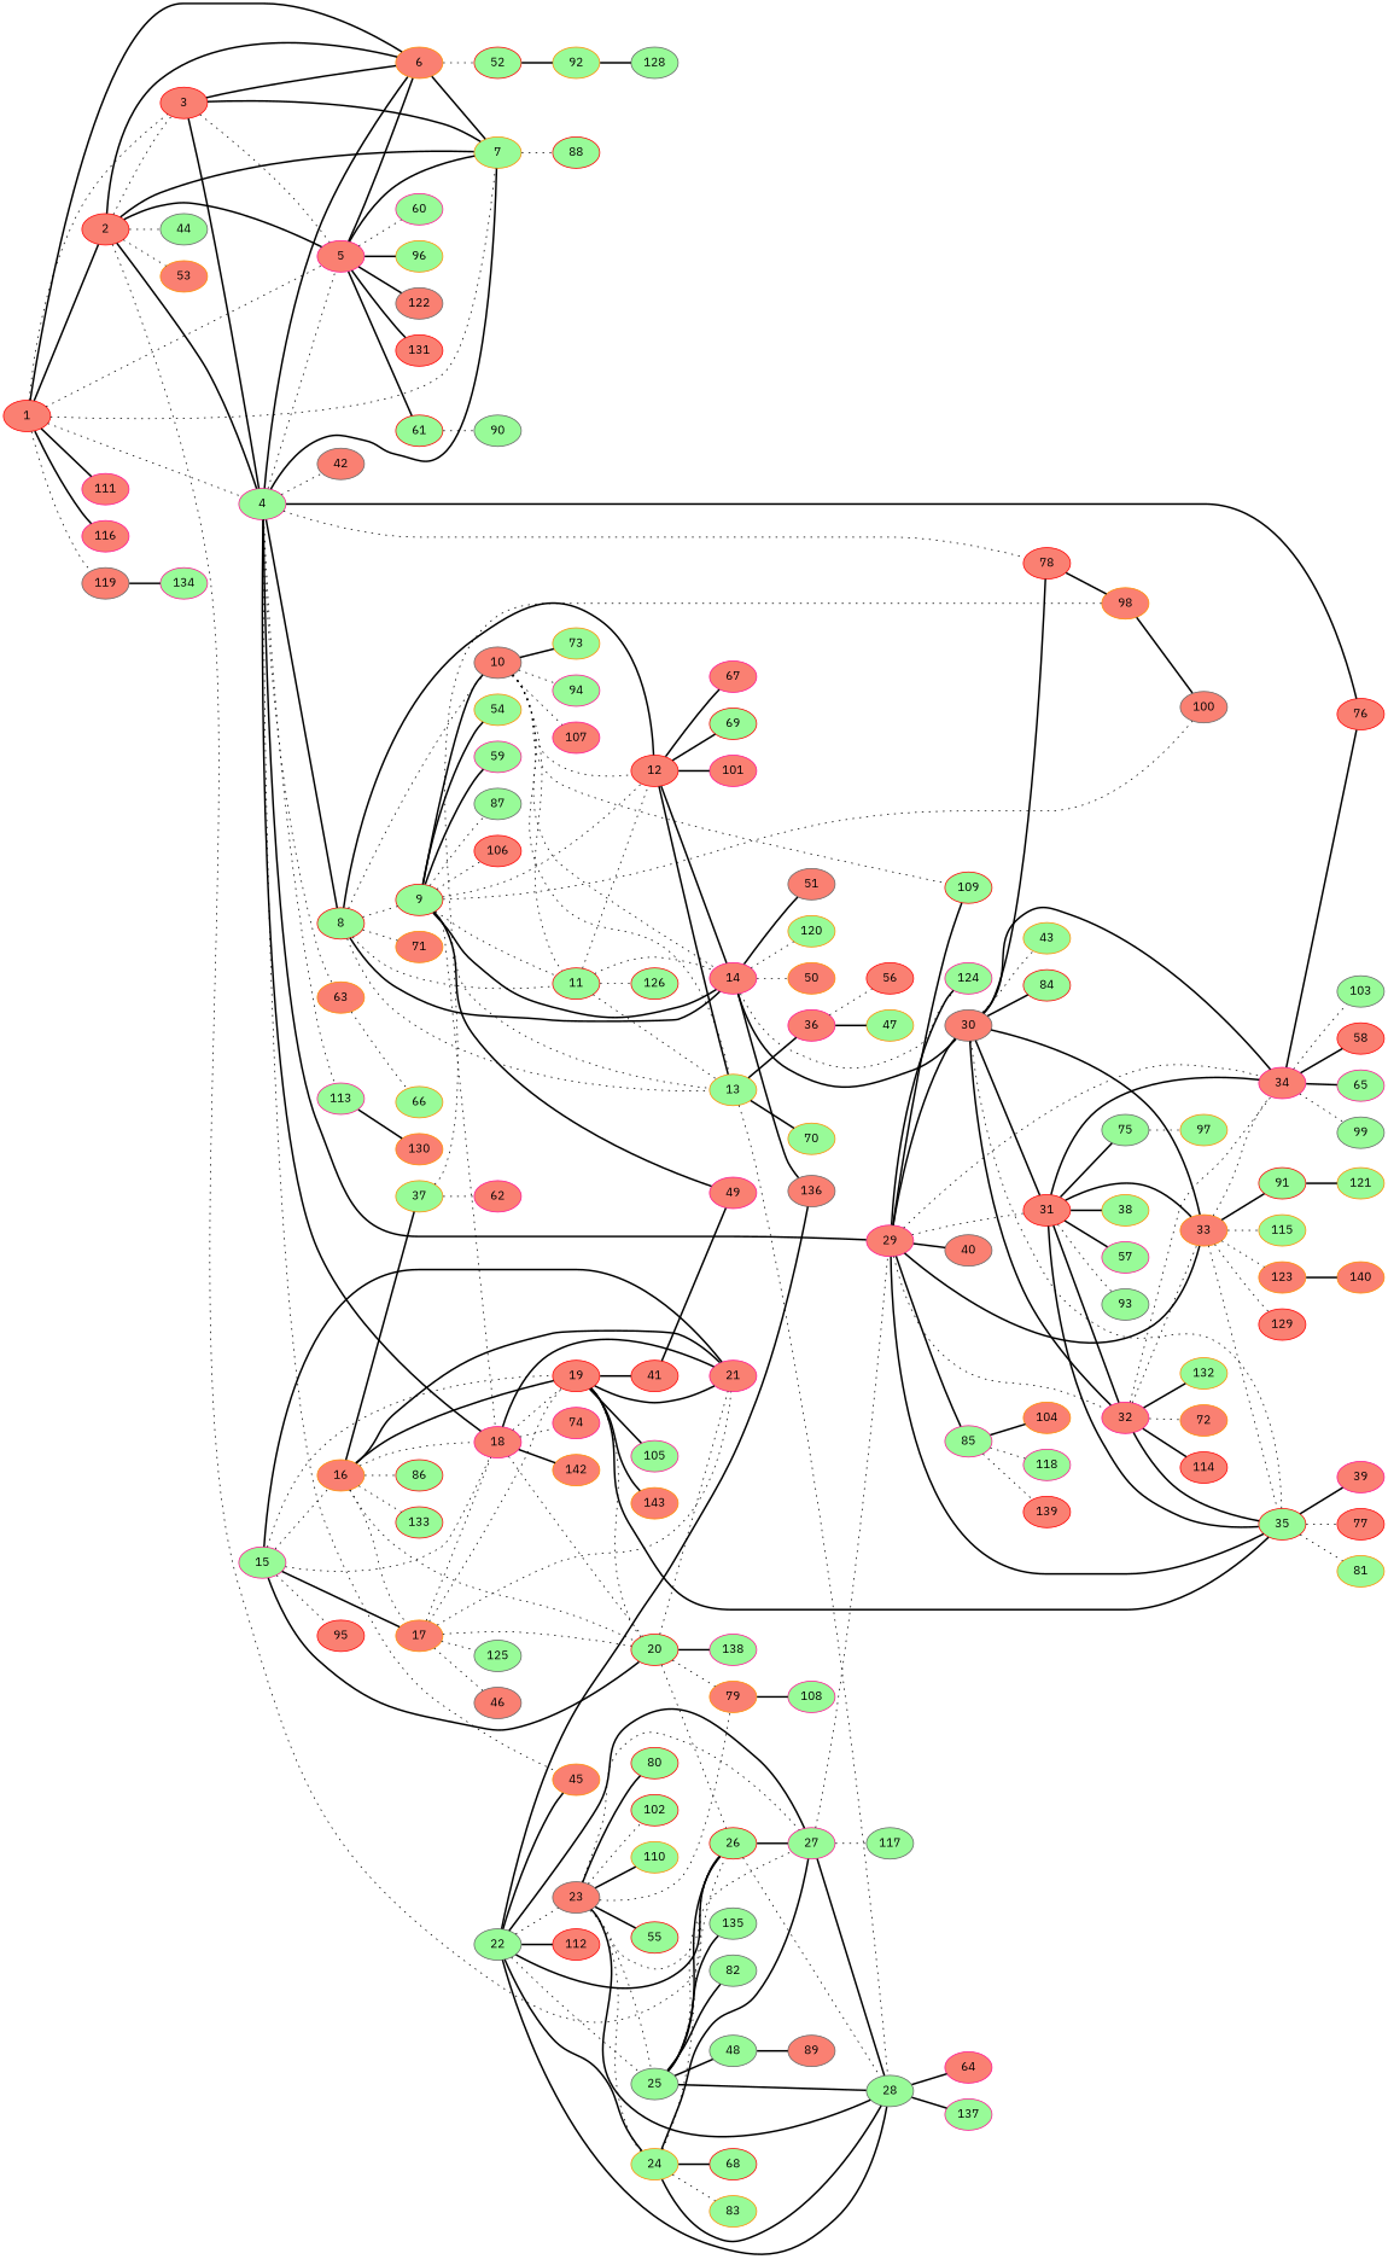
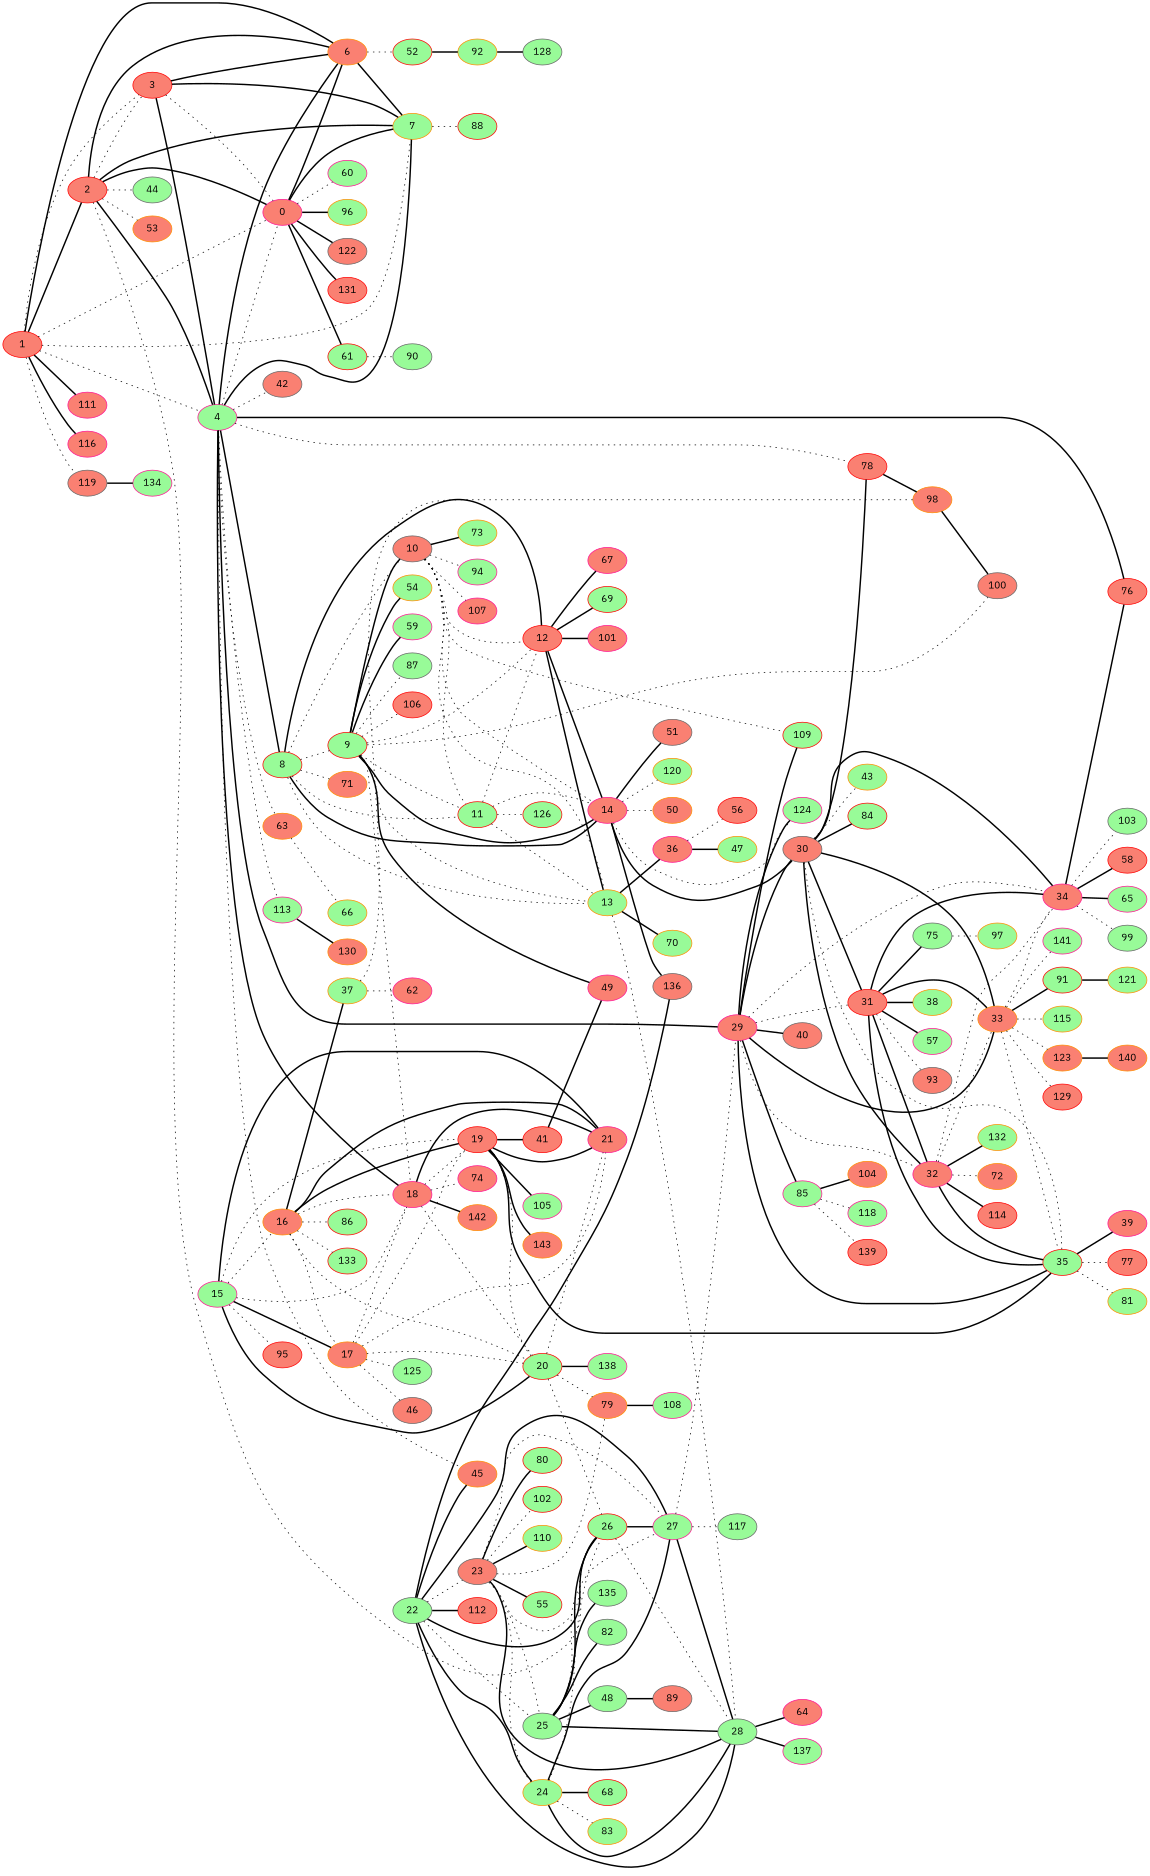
  graph {
    fontname="IBM Plex Sans"
    rankdir=LR
    node [color=red fillcolor=palegreen fontname="IBM Plex Sans" style=filled]
    edge [fontname="IBM Plex Sans" style=bold]
    1 [fillcolor=salmon]
    2 [fillcolor=salmon]
    3 [fillcolor=salmon]
    4 [color=deeppink]
-   5 [color=deeppink fillcolor=salmon]
+   5 [color=deeppink fillcolor=salmon label=0]
    6 [color=darkorange fillcolor=salmon]
    7 [color=darkorange]
    111 [color=deeppink fillcolor=salmon]
    116 [color=deeppink fillcolor=salmon]
    119 [color=gray40 fillcolor=salmon]
    26
    44 [color=gray40]
    53 [color=darkorange fillcolor=salmon]
    8
    18 [color=deeppink fillcolor=salmon]
    29 [color=deeppink fillcolor=salmon]
    42 [color=gray40 fillcolor=salmon]
    45 [color=darkorange fillcolor=salmon]
    63 [color=darkorange fillcolor=salmon]
    76 [fillcolor=salmon]
    78 [fillcolor=salmon]
    113 [color=deeppink]
    60 [color=deeppink]
    61
    96 [color=darkorange]
    122 [color=gray40 fillcolor=salmon]
    131 [fillcolor=salmon]
    52
    88
    134 [color=deeppink]
    28 [color=gray40]
    27 [color=deeppink]
    9
    10 [color=gray40 fillcolor=salmon]
    11
    12 [fillcolor=salmon]
    13 [color=darkorange]
    14 [color=deeppink fillcolor=salmon]
    71 [color=darkorange fillcolor=salmon]
    19 [fillcolor=salmon]
    20
    21 [color=deeppink fillcolor=salmon]
    74 [color=deeppink fillcolor=salmon]
    142 [color=darkorange fillcolor=salmon]
    109
    30 [color=gray40 fillcolor=salmon]
    124 [color=deeppink]
    35
    31 [fillcolor=salmon]
    32 [color=deeppink fillcolor=salmon]
    33 [color=darkorange fillcolor=salmon]
    34 [color=deeppink fillcolor=salmon]
    40 [color=gray40 fillcolor=salmon]
    85 [color=deeppink]
    66 [color=darkorange]
    98 [color=darkorange fillcolor=salmon]
    130 [color=darkorange fillcolor=salmon]
    90 [color=gray40]
    92 [color=darkorange]
    49 [color=deeppink fillcolor=salmon]
    54 [color=darkorange]
    59 [color=deeppink]
    87 [color=gray40]
    100 [color=gray40 fillcolor=salmon]
    106 [fillcolor=salmon]
    73 [color=darkorange]
    94 [color=deeppink]
    107 [color=deeppink fillcolor=salmon]
    126
    67 [color=deeppink fillcolor=salmon]
    69
    101 [color=deeppink fillcolor=salmon]
    36 [color=deeppink fillcolor=salmon]
    70 [color=darkorange]
    50 [color=darkorange fillcolor=salmon]
    51 [color=gray40 fillcolor=salmon]
    120 [color=darkorange]
    136 [color=gray40 fillcolor=salmon]
    64 [color=deeppink fillcolor=salmon]
    137 [color=deeppink]
    47 [color=darkorange]
    56 [fillcolor=salmon]
    43 [color=darkorange]
    84
    15 [color=deeppink]
    16 [color=darkorange fillcolor=salmon]
    17 [color=darkorange fillcolor=salmon]
    95 [fillcolor=salmon]
    37 [color=darkorange]
    86
    133
    46 [color=gray40 fillcolor=salmon]
    125 [color=gray40]
    41 [fillcolor=salmon]
    105 [color=deeppink]
    143 [color=darkorange fillcolor=salmon]
    79 [color=darkorange fillcolor=salmon]
    138 [color=deeppink]
    62 [color=deeppink fillcolor=salmon]
    39 [color=deeppink fillcolor=salmon]
    77 [fillcolor=salmon]
    81 [color=darkorange]
    108 [color=deeppink]
    22 [color=gray40]
    23 [color=gray40 fillcolor=salmon]
    24 [color=darkorange]
    25 [color=gray40]
    112 [fillcolor=salmon]
    55
    80
    102
    110 [color=darkorange]
    68
    83 [color=darkorange]
    48 [color=gray40]
    82 [color=gray40]
    135 [color=gray40]
    117 [color=gray40]
    89 [color=gray40 fillcolor=salmon]
    38 [color=darkorange]
    57 [color=deeppink]
    75 [color=gray40]
-   93 [color=gray40]
+   93 [color=gray40 fillcolor=salmon]
    72 [color=darkorange fillcolor=salmon]
    114 [fillcolor=salmon]
    132 [color=darkorange]
    91
    115 [color=darkorange]
    123 [color=darkorange fillcolor=salmon]
    129 [fillcolor=salmon]
+   141 [color=deeppink]
    58 [fillcolor=salmon]
    65 [color=deeppink]
    99 [color=gray40]
    103 [color=gray40]
    104 [color=darkorange fillcolor=salmon]
    118 [color=deeppink]
    139 [fillcolor=salmon]
    97 [color=darkorange]
    121 [color=darkorange]
    140 [color=darkorange fillcolor=salmon]
    128 [color=gray40]
    1 -- 2
    1 -- 3 [style=dotted]
    1 -- 4 [style=dotted]
    1 -- 5 [style=dotted]
    1 -- 6
    1 -- 7 [style=dotted]
    1 -- 111
    1 -- 116
    1 -- 119 [style=dotted]
    2 -- 3 [style=dotted]
    2 -- 4
    2 -- 5
    2 -- 6
    2 -- 7
    2 -- 26 [style=dotted]
    2 -- 44 [style=dotted]
    2 -- 53 [style=dotted]
    3 -- 4
    3 -- 5 [style=dotted]
    3 -- 6
    3 -- 7
    4 -- 5 [style=dotted]
    4 -- 6
    4 -- 7
    4 -- 8
    4 -- 18
    4 -- 29
    4 -- 42 [style=dotted]
    4 -- 45 [style=dotted]
    4 -- 63 [style=dotted]
    4 -- 76
    4 -- 78 [style=dotted]
    4 -- 113 [style=dotted]
    5 -- 6
    5 -- 7
    5 -- 60 [style=dotted]
    5 -- 61
    5 -- 96
    5 -- 122
    5 -- 131
    6 -- 7
    6 -- 52 [style=dotted]
    7 -- 88 [style=dotted]
    119 -- 134
    26 -- 28 [style=dotted]
    26 -- 27
    8 -- 9 [style=dotted]
    8 -- 10 [style=dotted]
    8 -- 11 [style=dotted]
    8 -- 12
    8 -- 13 [style=dotted]
    8 -- 14
    8 -- 71 [style=dotted]
    18 -- 19 [style=dotted]
    18 -- 20 [style=dotted]
    18 -- 21
    18 -- 74 [style=dotted]
    18 -- 142
    29 -- 109
    29 -- 30
    29 -- 124
    29 -- 35
    29 -- 31 [style=dotted]
    29 -- 32 [style=dotted]
    29 -- 33
    29 -- 34 [style=dotted]
    29 -- 40
    29 -- 85
    63 -- 66 [style=dotted]
    78 -- 98
    113 -- 130
    61 -- 90 [style=dotted]
    52 -- 92
    28 -- 64
    28 -- 137
    27 -- 29 [style=dotted]
    27 -- 28
    27 -- 117 [style=dotted]
    9 -- 18 [style=dotted]
    9 -- 10
    9 -- 11 [style=dotted]
    9 -- 12 [style=dotted]
    9 -- 13 [style=dotted]
    9 -- 14
    9 -- 49
    9 -- 54
    9 -- 59
    9 -- 87 [style=dotted]
    9 -- 100 [style=dotted]
    9 -- 106 [style=dotted]
    10 -- 11 [style=dotted]
    10 -- 12 [style=dotted]
    10 -- 13 [style=dotted]
    10 -- 14 [style=dotted]
    10 -- 109 [style=dotted]
    10 -- 73
    10 -- 94 [style=dotted]
    10 -- 107 [style=dotted]
    11 -- 12 [style=dotted]
    11 -- 13 [style=dotted]
    11 -- 14 [style=dotted]
    11 -- 126 [style=dotted]
    12 -- 13
    12 -- 14
    12 -- 67
    12 -- 69
    12 -- 101
    13 -- 28 [style=dotted]
    13 -- 36
    13 -- 70
    14 -- 30
    14 -- 124 [style=dotted]
    14 -- 50 [style=dotted]
    14 -- 51
    14 -- 120 [style=dotted]
    14 -- 136
    19 -- 20 [style=dotted]
    19 -- 21
    19 -- 35
    19 -- 41
    19 -- 105
    19 -- 143
    20 -- 26 [style=dotted]
    20 -- 21 [style=dotted]
    20 -- 79 [style=dotted]
    20 -- 138
    30 -- 78
    30 -- 35 [style=dotted]
    30 -- 31
    30 -- 32
    30 -- 33
    30 -- 34
    30 -- 43 [style=dotted]
    30 -- 84
    35 -- 39
    35 -- 77 [style=dotted]
    35 -- 81 [style=dotted]
    31 -- 35
    31 -- 32
    31 -- 33
    31 -- 34
    31 -- 38
    31 -- 57
    31 -- 75
    31 -- 93 [style=dotted]
    32 -- 35
    32 -- 33 [style=dotted]
    32 -- 34 [style=dotted]
    32 -- 72 [style=dotted]
    32 -- 114
    32 -- 132
    33 -- 35 [style=dotted]
    33 -- 34 [style=dotted]
    33 -- 91
    33 -- 115 [style=dotted]
    33 -- 123 [style=dotted]
    33 -- 129 [style=dotted]
+   33 -- 141 [style=dotted]
    34 -- 76
    34 -- 58
    34 -- 65
    34 -- 99 [style=dotted]
    34 -- 103 [style=dotted]
    85 -- 104
    85 -- 118 [style=dotted]
    85 -- 139 [style=dotted]
    98 -- 100
    92 -- 128
    36 -- 47
    36 -- 56 [style=dotted]
    15 -- 18 [style=dotted]
    15 -- 19 [style=dotted]
    15 -- 20
    15 -- 21
    15 -- 16 [style=dotted]
    15 -- 17
    15 -- 95 [style=dotted]
    16 -- 18 [style=dotted]
    16 -- 19
    16 -- 20 [style=dotted]
    16 -- 21
    16 -- 17 [style=dotted]
    16 -- 37
    16 -- 86 [style=dotted]
    16 -- 133 [style=dotted]
    17 -- 18 [style=dotted]
    17 -- 19 [style=dotted]
    17 -- 20 [style=dotted]
    17 -- 21 [style=dotted]
    17 -- 46 [style=dotted]
    17 -- 125 [style=dotted]
    37 -- 98 [style=dotted]
    37 -- 62 [style=dotted]
    41 -- 49
    79 -- 108
    22 -- 26
    22 -- 45
    22 -- 28
    22 -- 27
    22 -- 136
    22 -- 23 [style=dotted]
    22 -- 24
    22 -- 25 [style=dotted]
    22 -- 112
    23 -- 26 [style=dotted]
    23 -- 28
    23 -- 27 [style=dotted]
    23 -- 79 [style=dotted]
    23 -- 24 [style=dotted]
    23 -- 25 [style=dotted]
    23 -- 55
    23 -- 80
    23 -- 102 [style=dotted]
    23 -- 110
    24 -- 26 [style=dotted]
    24 -- 28
    24 -- 27
    24 -- 68
    24 -- 83 [style=dotted]
    25 -- 26
    25 -- 28
    25 -- 27 [style=dotted]
    25 -- 48
    25 -- 82
    25 -- 135
    48 -- 89
    75 -- 97 [style=dotted]
    91 -- 121
    123 -- 140
  }
